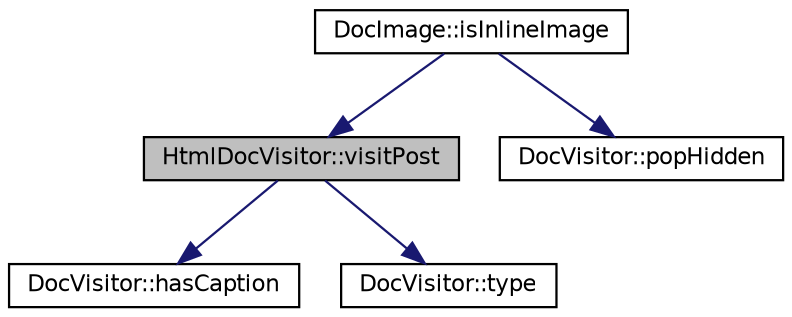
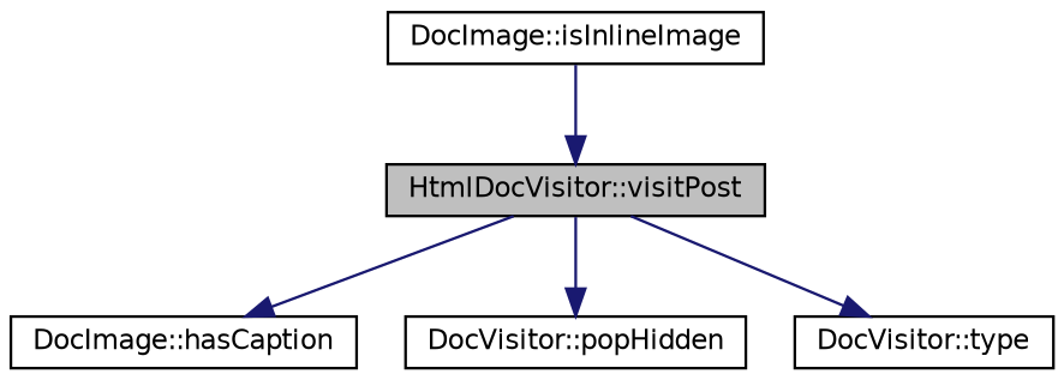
  digraph {
    rankdir=TB
    node [color=black fillcolor=white fontname=Helvetica fontsize=10 shape=record style=filled]
    edge [color=midnightblue fontname=Helvetica fontsize=10 labelfontname=Helvetica labelfontsize=10 style=solid]
    n1 [fillcolor=grey75 fontcolor=black height=0.2 label="HtmlDocVisitor::visitPost" width=0.4]
-   n2 [height=0.2 label="DocVisitor::hasCaption" width=0.4]
+   n2 [height=0.2 label="DocImage::hasCaption" width=0.4]
    n3 [height=0.2 label="DocVisitor::popHidden" width=0.4]
    n4 [height=0.2 label="DocVisitor::type" width=0.4]
    n5 [height=0.2 label="DocImage::isInlineImage" width=0.4]
    n1 -> n2
-   n5 -> n3
+   n1 -> n3
    n1 -> n4
    n5 -> n1
  }
